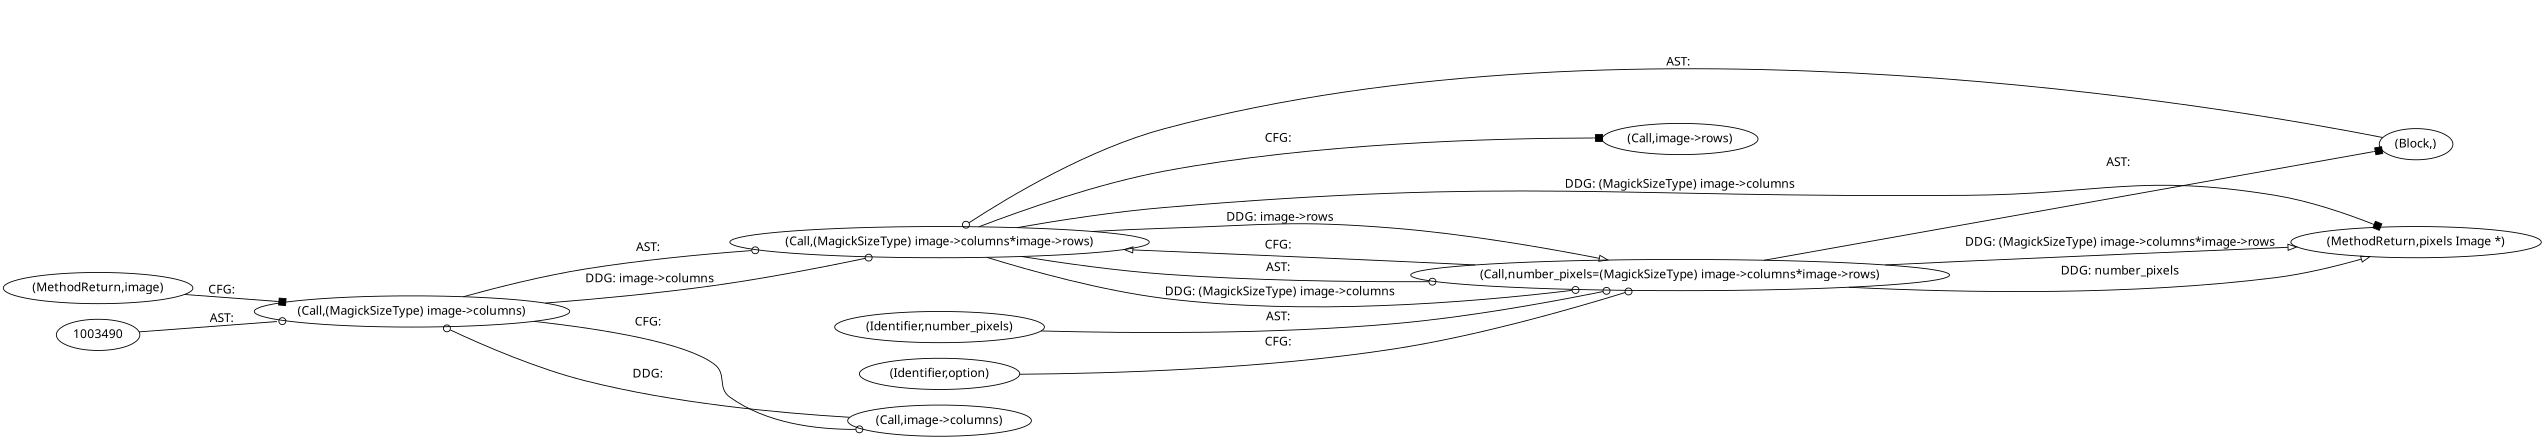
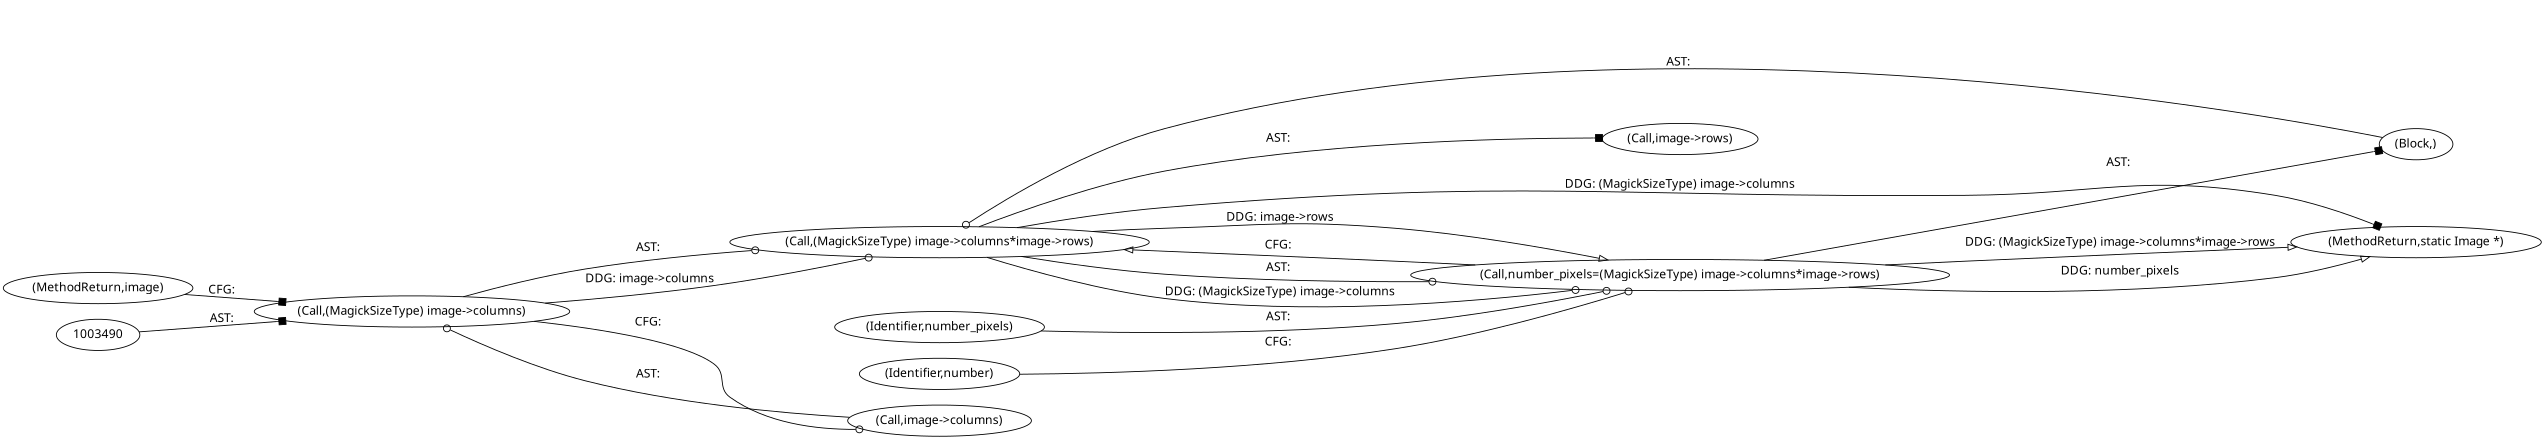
  digraph {
    fontname="Noto Sans"
    rankdir=LR
    node [fontname="Noto Sans"]
    edge [arrowhead=odot fontname="Noto Sans"]
    n1 [label="(Call,(MagickSizeType) image->columns)"]
    n2 [label="(Call,(MagickSizeType) image->columns*image->rows)"]
    n3 [label="(Call,image->columns)"]
    n4 [label="(Call,number_pixels=(MagickSizeType) image->columns*image->rows)"]
-   n5 [label="(MethodReturn,pixels Image *)"]
+   n5 [label="(MethodReturn,static Image *)"]
    n6 [label="(Call,image->rows)"]
    n7 [label="(Block,)"]
    n8 [label="(Identifier,number_pixels)"]
-   n9 [label="(Identifier,option)"]
+   n9 [label="(Identifier,number)"]
    n10 [label="(MethodReturn,image)"]
    n11 [label=1003490]
    n1 -> n2 [label="AST: "]
    n1 -> n2 [label="DDG: image->columns"]
    n1 -> n3 [label="CFG: "]
    n2 -> n4 [label="AST: "]
    n2 -> n4 [label="DDG: (MagickSizeType) image->columns"]
    n2 -> n4 [arrowhead=onormal label="DDG: image->rows"]
    n2 -> n5 [arrowhead=box label="DDG: (MagickSizeType) image->columns"]
-   n2 -> n6 [arrowhead=box label="CFG: "]
-   n3 -> n1 [label="DDG: "]
+   n2 -> n6 [arrowhead=box label="AST: "]
+   n3 -> n1 [label="AST: "]
    n4 -> n2 [arrowhead=onormal label="CFG: "]
    n4 -> n5 [arrowhead=onormal label="DDG: (MagickSizeType) image->columns*image->rows"]
    n4 -> n5 [arrowhead=onormal label="DDG: number_pixels"]
    n4 -> n7 [arrowhead=box label="AST: "]
    n7 -> n2 [label="AST: "]
    n8 -> n4 [label="AST: "]
    n9 -> n4 [label="CFG: "]
    n10 -> n1 [arrowhead=box label="CFG: "]
-   n11 -> n1 [label="AST: "]
+   n11 -> n1 [arrowhead=box label="AST: "]
  }
